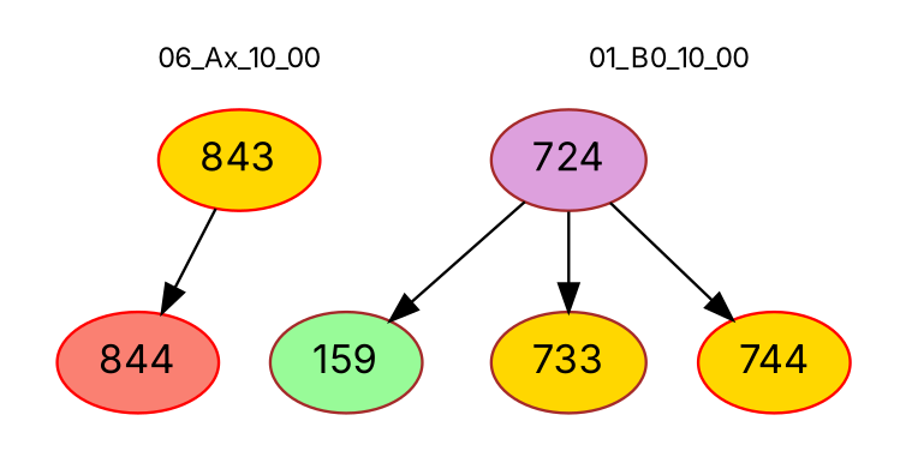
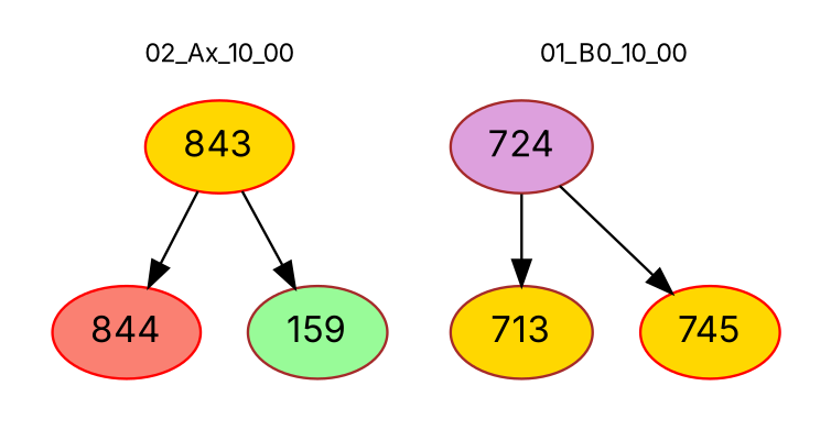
  digraph {
    fontname=Inter
    node [color=red fillcolor=gold fontname=Inter style=filled]
    edge [color=black fontname=Inter]
    n1 [label=843]
    n2 [fillcolor=salmon label=844]
    n3 [color=brown fillcolor=palegreen label=159]
    n4 [color=brown fillcolor=plum label=724]
-   n5 [color=brown label=733]
-   n6 [label=744]
+   n5 [color=brown label=713]
+   n6 [label=745]
    subgraph cluster_1 {
      color=white
      fontsize=10
-     label="06_Ax_10_00"
+     label="02_Ax_10_00"
      n1
      n2
      n3
    }
    subgraph cluster_2 {
      color=white
      fontsize=10
      label="01_B0_10_00"
      n4
      n5
      n6
    }
    n1 -> n2
-   n4 -> n3
+   n1 -> n3
    n4 -> n5
    n4 -> n6
  }
